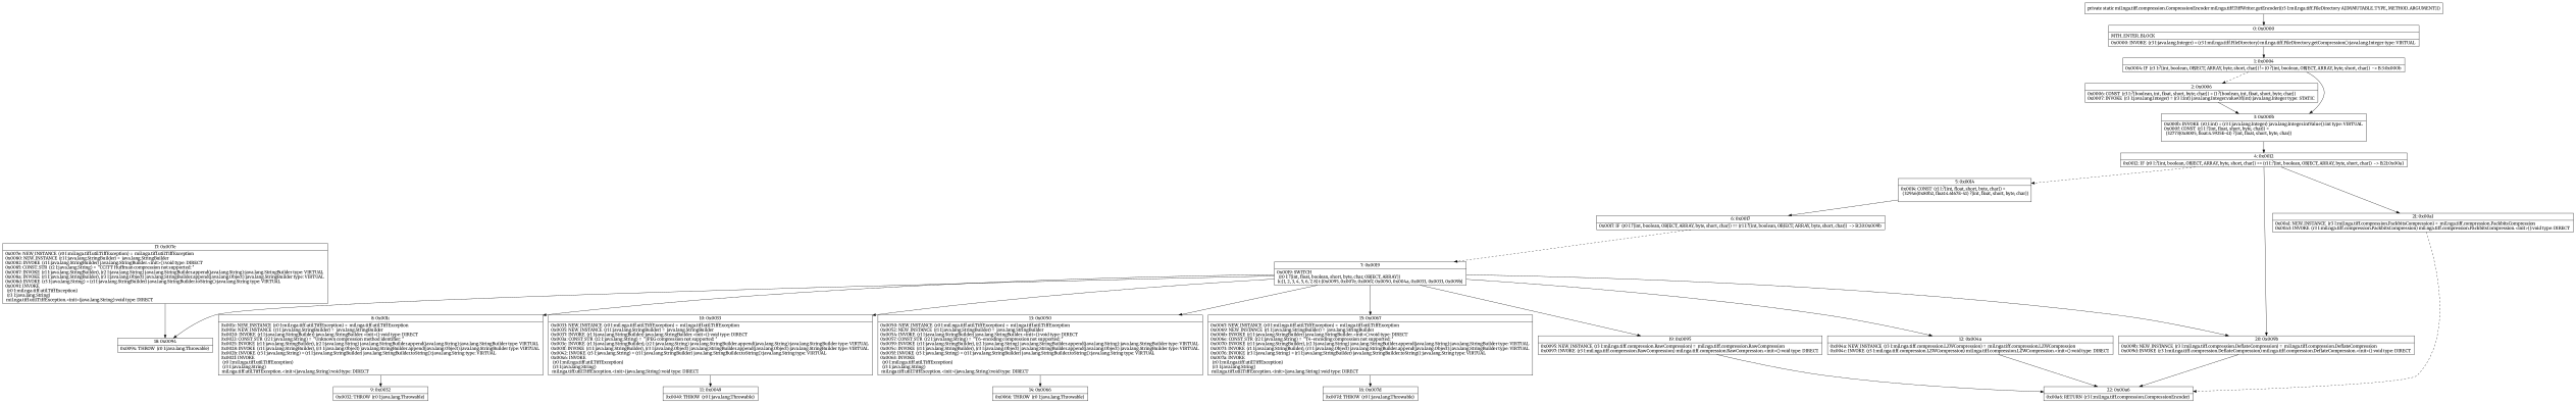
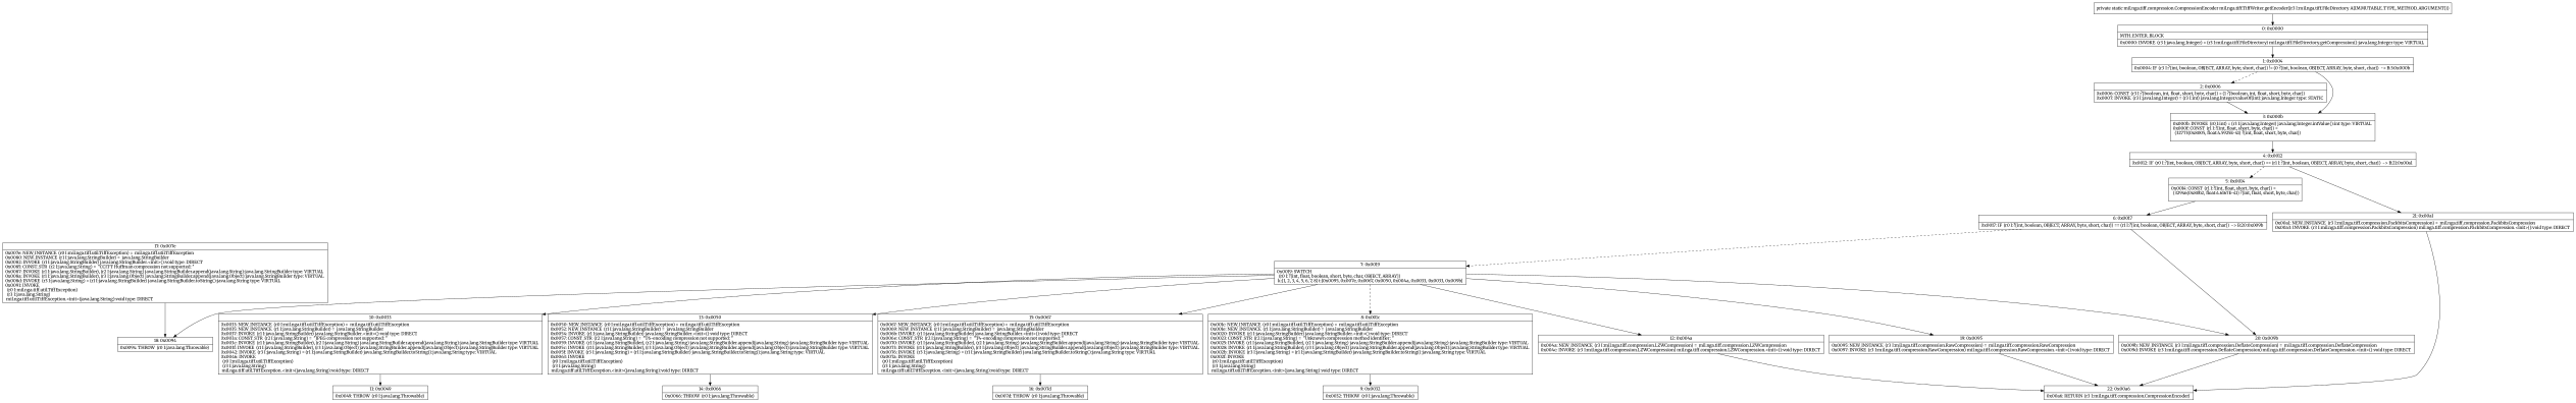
  digraph {
    fontname=Merriweather
    node [fontname=Merriweather shape=record]
    edge [fontname=Merriweather]
    n1 [label="{0\:\ 0x0000|MTH_ENTER_BLOCK\l|0x0000: INVOKE  (r3 I:java.lang.Integer) = (r3 I:mil.nga.tiff.FileDirectory) mil.nga.tiff.FileDirectory.getCompression():java.lang.Integer type: VIRTUAL \l}"]
    n2 [label="{1\:\ 0x0004|0x0004: IF  (r3 I:?[int, boolean, OBJECT, ARRAY, byte, short, char]) != (0 ?[int, boolean, OBJECT, ARRAY, byte, short, char])  \-\> B:3:0x000b \l}"]
    n3 [label="{2\:\ 0x0006|0x0006: CONST  (r3 I:?[boolean, int, float, short, byte, char]) = (1 ?[boolean, int, float, short, byte, char]) \l0x0007: INVOKE  (r3 I:java.lang.Integer) = (r3 I:int) java.lang.Integer.valueOf(int):java.lang.Integer type: STATIC \l}"]
    n4 [label="{3\:\ 0x000b|0x000b: INVOKE  (r0 I:int) = (r3 I:java.lang.Integer) java.lang.Integer.intValue():int type: VIRTUAL \l0x000f: CONST  (r1 I:?[int, float, short, byte, char]) = \l  (32773(0x8005, float:4.5925E\-41) ?[int, float, short, byte, char])\l \l}"]
    n5 [label="{4\:\ 0x0012|0x0012: IF  (r0 I:?[int, boolean, OBJECT, ARRAY, byte, short, char]) == (r1 I:?[int, boolean, OBJECT, ARRAY, byte, short, char])  \-\> B:21:0x00a1 \l}"]
    n6 [label="{5\:\ 0x0014|0x0014: CONST  (r1 I:?[int, float, short, byte, char]) = \l  (32946(0x80b2, float:4.6167E\-41) ?[int, float, short, byte, char])\l \l}"]
    n7 [label="{21\:\ 0x00a1|0x00a1: NEW_INSTANCE  (r3 I:mil.nga.tiff.compression.PackbitsCompression) =  mil.nga.tiff.compression.PackbitsCompression \l0x00a3: INVOKE  (r3 I:mil.nga.tiff.compression.PackbitsCompression) mil.nga.tiff.compression.PackbitsCompression.\<init\>():void type: DIRECT \l}"]
    n8 [label="{6\:\ 0x0017|0x0017: IF  (r0 I:?[int, boolean, OBJECT, ARRAY, byte, short, char]) == (r1 I:?[int, boolean, OBJECT, ARRAY, byte, short, char])  \-\> B:20:0x009b \l}"]
    n9 [label="{22\:\ 0x00a6|0x00a6: RETURN  (r3 I:mil.nga.tiff.compression.CompressionEncoder) \l}"]
    n10 [label="{7\:\ 0x0019|0x0019: SWITCH  \l  (r0 I:?[int, float, boolean, short, byte, char, OBJECT, ARRAY])\l k:[1, 2, 3, 4, 5, 6, 7, 8] t:[0x0095, 0x007e, 0x0067, 0x0050, 0x004a, 0x0033, 0x0033, 0x009b] \l}"]
    n11 [label="{20\:\ 0x009b|0x009b: NEW_INSTANCE  (r3 I:mil.nga.tiff.compression.DeflateCompression) =  mil.nga.tiff.compression.DeflateCompression \l0x009d: INVOKE  (r3 I:mil.nga.tiff.compression.DeflateCompression) mil.nga.tiff.compression.DeflateCompression.\<init\>():void type: DIRECT \l}"]
    n12 [label="{8\:\ 0x001c|0x001c: NEW_INSTANCE  (r0 I:mil.nga.tiff.util.TiffException) =  mil.nga.tiff.util.TiffException \l0x001e: NEW_INSTANCE  (r1 I:java.lang.StringBuilder) =  java.lang.StringBuilder \l0x0020: INVOKE  (r1 I:java.lang.StringBuilder) java.lang.StringBuilder.\<init\>():void type: DIRECT \l0x0023: CONST_STR  (r2 I:java.lang.String) =  \"Unknown compression method identifier: \" \l0x0025: INVOKE  (r1 I:java.lang.StringBuilder), (r2 I:java.lang.String) java.lang.StringBuilder.append(java.lang.String):java.lang.StringBuilder type: VIRTUAL \l0x0028: INVOKE  (r1 I:java.lang.StringBuilder), (r3 I:java.lang.Object) java.lang.StringBuilder.append(java.lang.Object):java.lang.StringBuilder type: VIRTUAL \l0x002b: INVOKE  (r3 I:java.lang.String) = (r1 I:java.lang.StringBuilder) java.lang.StringBuilder.toString():java.lang.String type: VIRTUAL \l0x002f: INVOKE  \l  (r0 I:mil.nga.tiff.util.TiffException)\l  (r3 I:java.lang.String)\l mil.nga.tiff.util.TiffException.\<init\>(java.lang.String):void type: DIRECT \l}"]
    n13 [label="{10\:\ 0x0033|0x0033: NEW_INSTANCE  (r0 I:mil.nga.tiff.util.TiffException) =  mil.nga.tiff.util.TiffException \l0x0035: NEW_INSTANCE  (r1 I:java.lang.StringBuilder) =  java.lang.StringBuilder \l0x0037: INVOKE  (r1 I:java.lang.StringBuilder) java.lang.StringBuilder.\<init\>():void type: DIRECT \l0x003a: CONST_STR  (r2 I:java.lang.String) =  \"JPEG compression not supported: \" \l0x003c: INVOKE  (r1 I:java.lang.StringBuilder), (r2 I:java.lang.String) java.lang.StringBuilder.append(java.lang.String):java.lang.StringBuilder type: VIRTUAL \l0x003f: INVOKE  (r1 I:java.lang.StringBuilder), (r3 I:java.lang.Object) java.lang.StringBuilder.append(java.lang.Object):java.lang.StringBuilder type: VIRTUAL \l0x0042: INVOKE  (r3 I:java.lang.String) = (r1 I:java.lang.StringBuilder) java.lang.StringBuilder.toString():java.lang.String type: VIRTUAL \l0x0046: INVOKE  \l  (r0 I:mil.nga.tiff.util.TiffException)\l  (r3 I:java.lang.String)\l mil.nga.tiff.util.TiffException.\<init\>(java.lang.String):void type: DIRECT \l}"]
    n14 [label="{12\:\ 0x004a|0x004a: NEW_INSTANCE  (r3 I:mil.nga.tiff.compression.LZWCompression) =  mil.nga.tiff.compression.LZWCompression \l0x004c: INVOKE  (r3 I:mil.nga.tiff.compression.LZWCompression) mil.nga.tiff.compression.LZWCompression.\<init\>():void type: DIRECT \l}"]
    n15 [label="{13\:\ 0x0050|0x0050: NEW_INSTANCE  (r0 I:mil.nga.tiff.util.TiffException) =  mil.nga.tiff.util.TiffException \l0x0052: NEW_INSTANCE  (r1 I:java.lang.StringBuilder) =  java.lang.StringBuilder \l0x0054: INVOKE  (r1 I:java.lang.StringBuilder) java.lang.StringBuilder.\<init\>():void type: DIRECT \l0x0057: CONST_STR  (r2 I:java.lang.String) =  \"T6\-encoding compression not supported: \" \l0x0059: INVOKE  (r1 I:java.lang.StringBuilder), (r2 I:java.lang.String) java.lang.StringBuilder.append(java.lang.String):java.lang.StringBuilder type: VIRTUAL \l0x005c: INVOKE  (r1 I:java.lang.StringBuilder), (r3 I:java.lang.Object) java.lang.StringBuilder.append(java.lang.Object):java.lang.StringBuilder type: VIRTUAL \l0x005f: INVOKE  (r3 I:java.lang.String) = (r1 I:java.lang.StringBuilder) java.lang.StringBuilder.toString():java.lang.String type: VIRTUAL \l0x0063: INVOKE  \l  (r0 I:mil.nga.tiff.util.TiffException)\l  (r3 I:java.lang.String)\l mil.nga.tiff.util.TiffException.\<init\>(java.lang.String):void type: DIRECT \l}"]
    n16 [label="{15\:\ 0x0067|0x0067: NEW_INSTANCE  (r0 I:mil.nga.tiff.util.TiffException) =  mil.nga.tiff.util.TiffException \l0x0069: NEW_INSTANCE  (r1 I:java.lang.StringBuilder) =  java.lang.StringBuilder \l0x006b: INVOKE  (r1 I:java.lang.StringBuilder) java.lang.StringBuilder.\<init\>():void type: DIRECT \l0x006e: CONST_STR  (r2 I:java.lang.String) =  \"T4\-encoding compression not supported: \" \l0x0070: INVOKE  (r1 I:java.lang.StringBuilder), (r2 I:java.lang.String) java.lang.StringBuilder.append(java.lang.String):java.lang.StringBuilder type: VIRTUAL \l0x0073: INVOKE  (r1 I:java.lang.StringBuilder), (r3 I:java.lang.Object) java.lang.StringBuilder.append(java.lang.Object):java.lang.StringBuilder type: VIRTUAL \l0x0076: INVOKE  (r3 I:java.lang.String) = (r1 I:java.lang.StringBuilder) java.lang.StringBuilder.toString():java.lang.String type: VIRTUAL \l0x007a: INVOKE  \l  (r0 I:mil.nga.tiff.util.TiffException)\l  (r3 I:java.lang.String)\l mil.nga.tiff.util.TiffException.\<init\>(java.lang.String):void type: DIRECT \l}"]
    n17 [label="{19\:\ 0x0095|0x0095: NEW_INSTANCE  (r3 I:mil.nga.tiff.compression.RawCompression) =  mil.nga.tiff.compression.RawCompression \l0x0097: INVOKE  (r3 I:mil.nga.tiff.compression.RawCompression) mil.nga.tiff.compression.RawCompression.\<init\>():void type: DIRECT \l}"]
    n18 [label="{18\:\ 0x0094|0x0094: THROW  (r0 I:java.lang.Throwable) \l}"]
    n19 [label="{9\:\ 0x0032|0x0032: THROW  (r0 I:java.lang.Throwable) \l}"]
    n20 [label="{11\:\ 0x0049|0x0049: THROW  (r0 I:java.lang.Throwable) \l}"]
    n21 [label="{14\:\ 0x0066|0x0066: THROW  (r0 I:java.lang.Throwable) \l}"]
    n22 [label="{16\:\ 0x007d|0x007d: THROW  (r0 I:java.lang.Throwable) \l}"]
    n23 [label="{17\:\ 0x007e|0x007e: NEW_INSTANCE  (r0 I:mil.nga.tiff.util.TiffException) =  mil.nga.tiff.util.TiffException \l0x0080: NEW_INSTANCE  (r1 I:java.lang.StringBuilder) =  java.lang.StringBuilder \l0x0082: INVOKE  (r1 I:java.lang.StringBuilder) java.lang.StringBuilder.\<init\>():void type: DIRECT \l0x0085: CONST_STR  (r2 I:java.lang.String) =  \"CCITT Huffman compression not supported: \" \l0x0087: INVOKE  (r1 I:java.lang.StringBuilder), (r2 I:java.lang.String) java.lang.StringBuilder.append(java.lang.String):java.lang.StringBuilder type: VIRTUAL \l0x008a: INVOKE  (r1 I:java.lang.StringBuilder), (r3 I:java.lang.Object) java.lang.StringBuilder.append(java.lang.Object):java.lang.StringBuilder type: VIRTUAL \l0x008d: INVOKE  (r3 I:java.lang.String) = (r1 I:java.lang.StringBuilder) java.lang.StringBuilder.toString():java.lang.String type: VIRTUAL \l0x0091: INVOKE  \l  (r0 I:mil.nga.tiff.util.TiffException)\l  (r3 I:java.lang.String)\l mil.nga.tiff.util.TiffException.\<init\>(java.lang.String):void type: DIRECT \l}"]
    n24 [label="{private static mil.nga.tiff.compression.CompressionEncoder mil.nga.tiff.TiffWriter.getEncoder((r3 I:mil.nga.tiff.FileDirectory A[IMMUTABLE_TYPE, METHOD_ARGUMENT])) }"]
    n1 -> n2
    n2 -> n3 [style=dashed]
    n2 -> n4
    n3 -> n4
    n4 -> n5
    n5 -> n6 [style=dashed]
    n5 -> n7
    n6 -> n8
-   n7 -> n9 [style=dashed]
+   n7 -> n9
    n8 -> n10 [style=dashed]
-   n5 -> n11
+   n8 -> n11
    n10 -> n11
-   n10 -> n12
+   n10 -> n12 [style=dashed]
    n10 -> n13
    n10 -> n14
    n10 -> n15
    n10 -> n16
    n10 -> n17
    n10 -> n18
    n11 -> n9
    n12 -> n19
    n13 -> n20
    n14 -> n9
    n15 -> n21
    n16 -> n22
    n17 -> n9
    n23 -> n18
    n24 -> n1
  }
